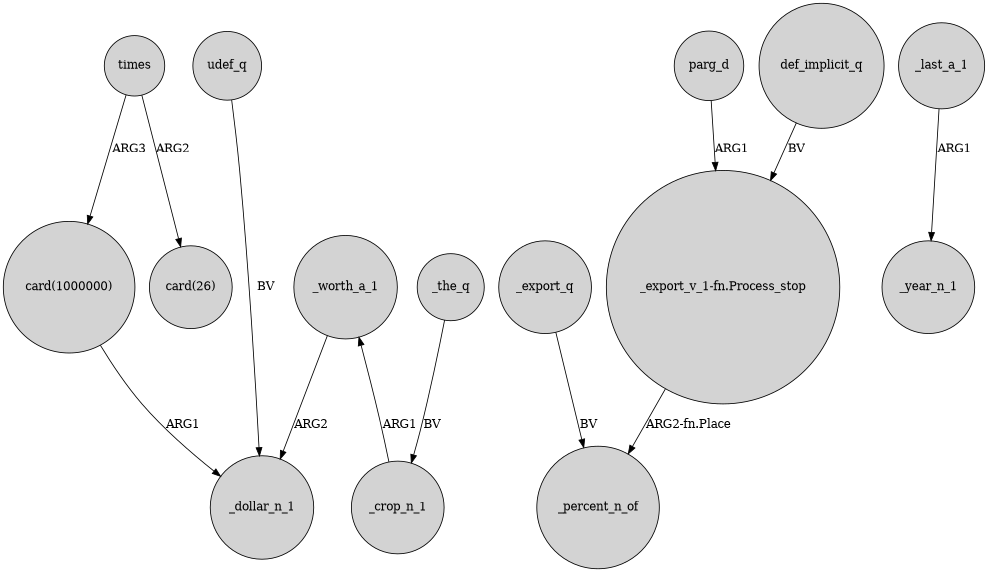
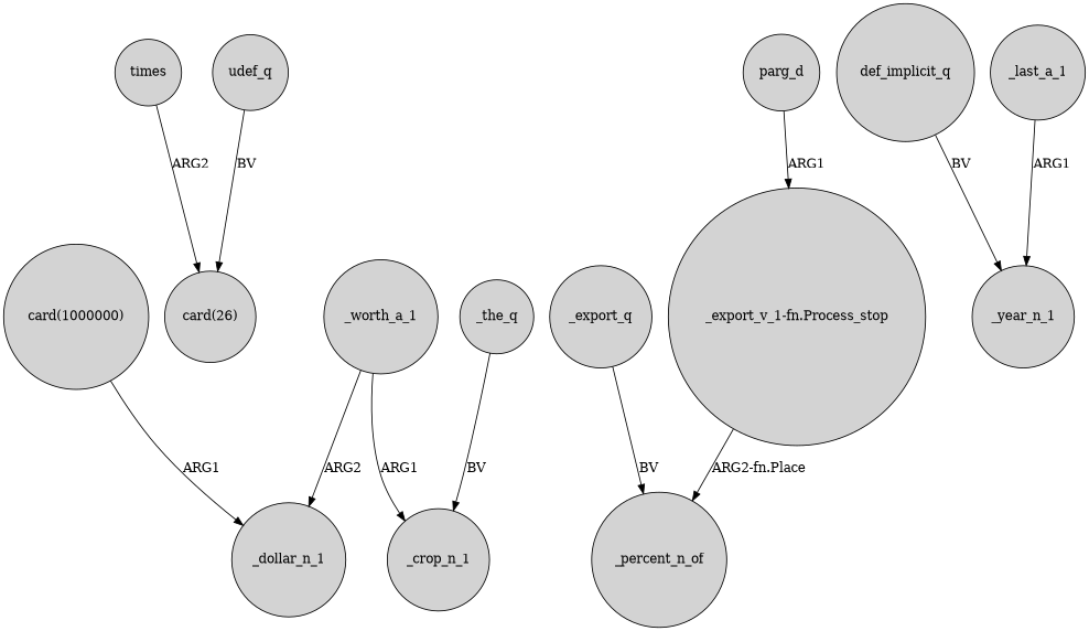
  digraph {
    node [shape=circle style=filled]
    times
    "card(1000000)"
    "card(26)"
    _dollar_n_1
    n5 [label=_export_q]
    _percent_n_of
    parg_d
    "_export_v_1-fn.Process_stop"
    _last_a_1
    _year_n_1
    udef_q
    _worth_a_1
    _crop_n_1
    def_implicit_q
    _the_q
-   times -> "card(1000000)" [label=ARG3]
    times -> "card(26)" [label=ARG2]
    "card(1000000)" -> _dollar_n_1 [label=ARG1]
    n5 -> _percent_n_of [label=BV]
    parg_d -> "_export_v_1-fn.Process_stop" [label=ARG1]
    "_export_v_1-fn.Process_stop" -> _percent_n_of [label="ARG2-fn.Place"]
    _last_a_1 -> _year_n_1 [label=ARG1]
-   udef_q -> _dollar_n_1 [label=BV]
+   udef_q -> "card(26)" [label=BV]
    _worth_a_1 -> _dollar_n_1 [label=ARG2]
-   _crop_n_1 -> _worth_a_1 [label=ARG1]
-   def_implicit_q -> "_export_v_1-fn.Process_stop" [label=BV]
+   _worth_a_1 -> _crop_n_1 [label=ARG1]
+   def_implicit_q -> _year_n_1 [label=BV]
    _the_q -> _crop_n_1 [label=BV]
  }
